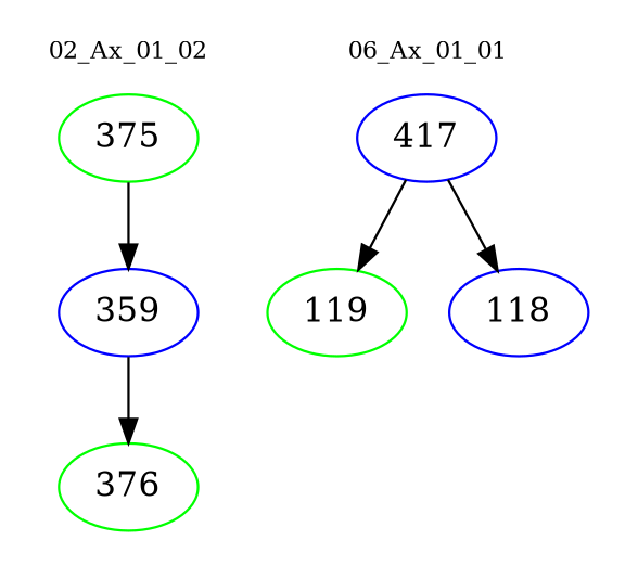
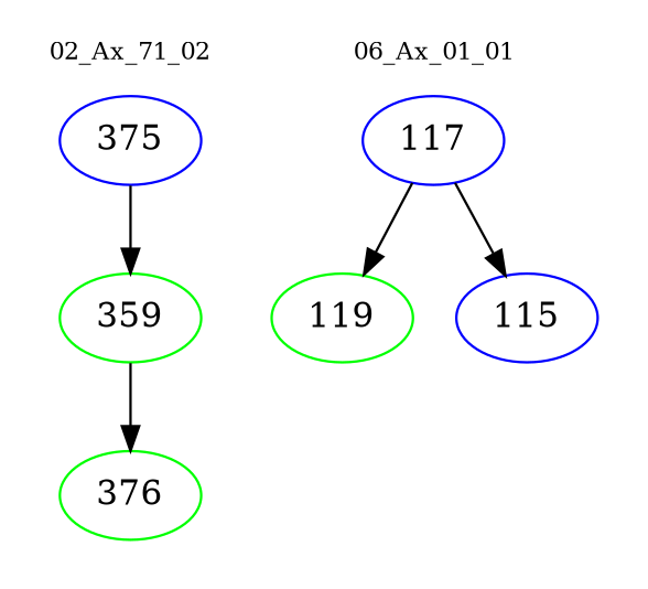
  digraph {
    node [color=blue]
    edge [color=black]
-   n1 [color=green label=375]
-   n2 [label=359]
+   n1 [label=375]
+   n2 [color=green label=359]
    n3 [color=green label=376]
-   n4 [label=417]
+   n4 [label=117]
    n5 [color=green label=119]
-   n6 [label=118]
+   n6 [label=115]
    subgraph cluster_1 {
      color=white
      fontsize=10
-     label="02_Ax_01_02"
+     label="02_Ax_71_02"
      n1
      n2
      n3
    }
    subgraph cluster_2 {
      color=white
      fontsize=10
      label="06_Ax_01_01"
      n4
      n5
      n6
    }
    n1 -> n2
    n2 -> n3
    n4 -> n5
    n4 -> n6
  }
